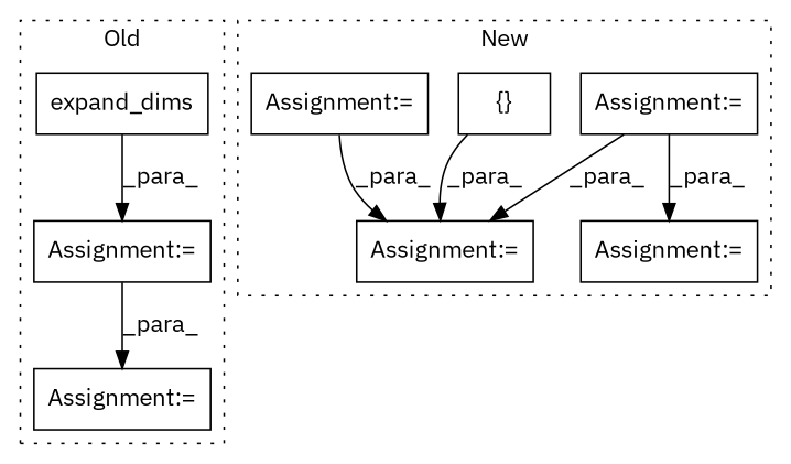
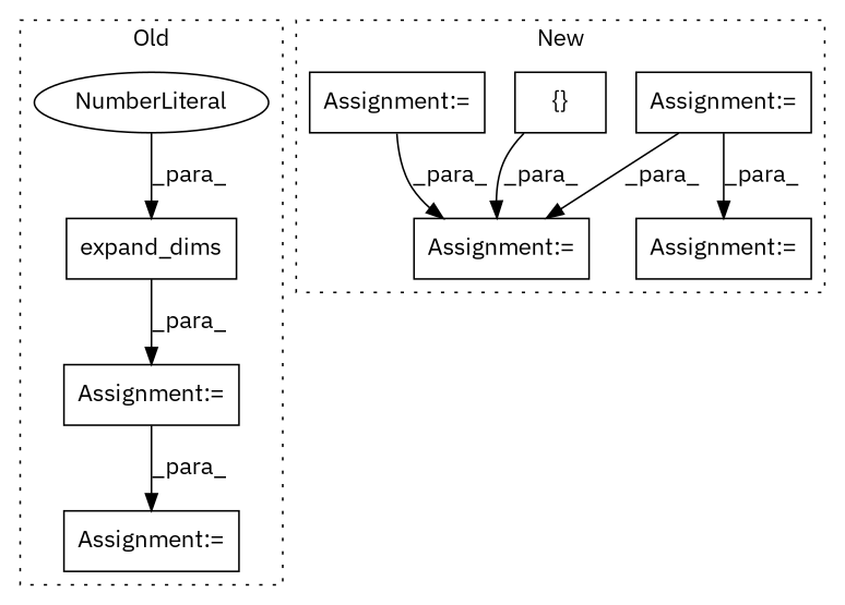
  digraph {
    fontname="IBM Plex Sans"
    node [a=7 l=1 shape=box fontname="IBM Plex Sans"]
    edge [fontname="IBM Plex Sans"]
    n1 [a=32 l="12,1" label=expand_dims s="2829,2878"]
+   n2 [a=34 label=NumberLiteral s=2877 shape=ellipse]
    n3 [label="Assignment:=" s=3383]
    n4 [l=2 label="Assignment:=" s=3492]
    n5 [a=4 l="1,1" label="{}" s="3672,3676"]
    n6 [label="Assignment:=" s=3610]
    n7 [label="Assignment:=" s=3172]
    n8 [label="Assignment:=" s=3516]
    n9 [label="Assignment:=" s=3125]
    subgraph cluster_1 {
      label=Old
      style=dotted
      n1
+     n2
      n3
      n4
    }
    subgraph cluster_2 {
      label=New
      style=dotted
      n5
      n6
      n7
      n8
      n9
    }
    n1 -> n3 [label=_para_]
+   n2 -> n1 [label=_para_]
    n3 -> n4 [label=_para_]
    n5 -> n6 [label=_para_]
    n7 -> n6 [label=_para_]
    n7 -> n8 [label=_para_]
    n9 -> n6 [label=_para_]
  }
